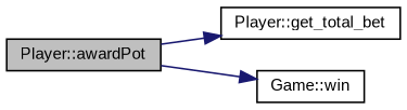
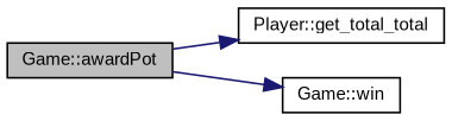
  digraph {
    fontname="Liberation Sans"
    rankdir=LR
    node [color=black fillcolor=white fontname="Liberation Sans" fontsize=10 shape=record style=filled]
    edge [color=midnightblue fontname="Liberation Sans" fontsize=10 labelfontname=Helvetica labelfontsize=10 style=solid]
-   n1 [fillcolor=grey75 fontcolor=black height=0.2 label="Player::awardPot" width=0.4]
-   n2 [height=0.2 label="Player::get_total_bet" width=0.4]
+   n1 [fillcolor=grey75 fontcolor=black height=0.2 label="Game::awardPot" width=0.4]
+   n2 [height=0.2 label="Player::get_total_total" width=0.4]
    n3 [height=0.2 label="Game::win" width=0.4]
    n1 -> n2
    n1 -> n3
  }
